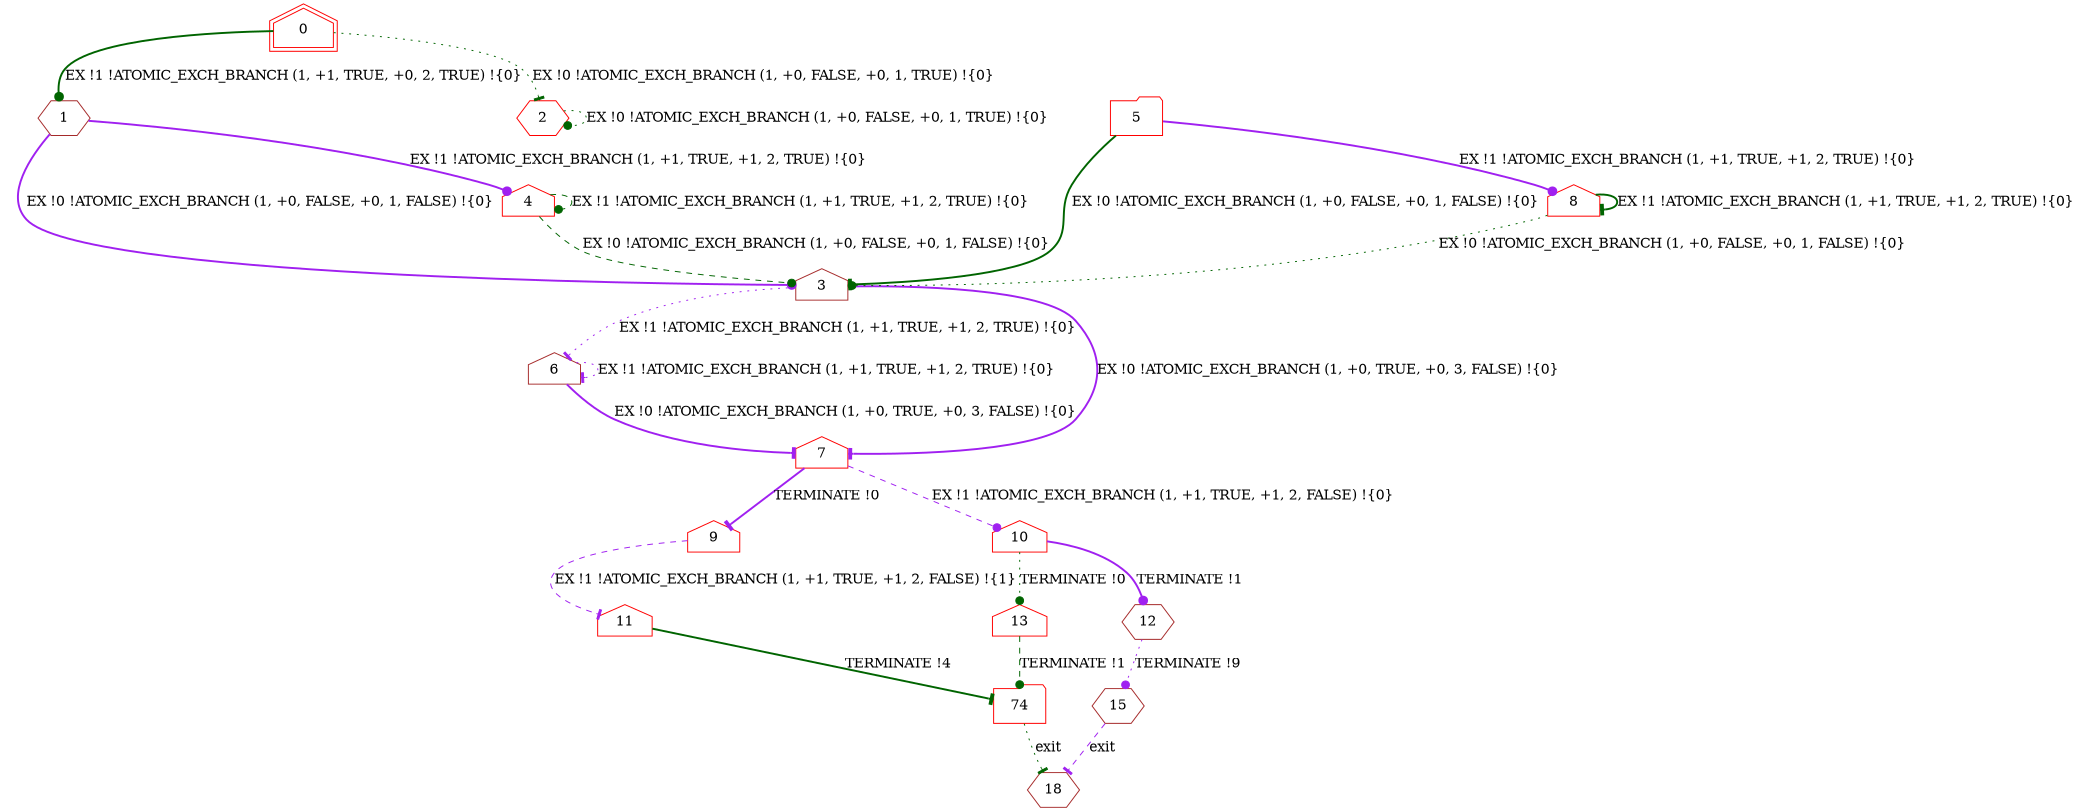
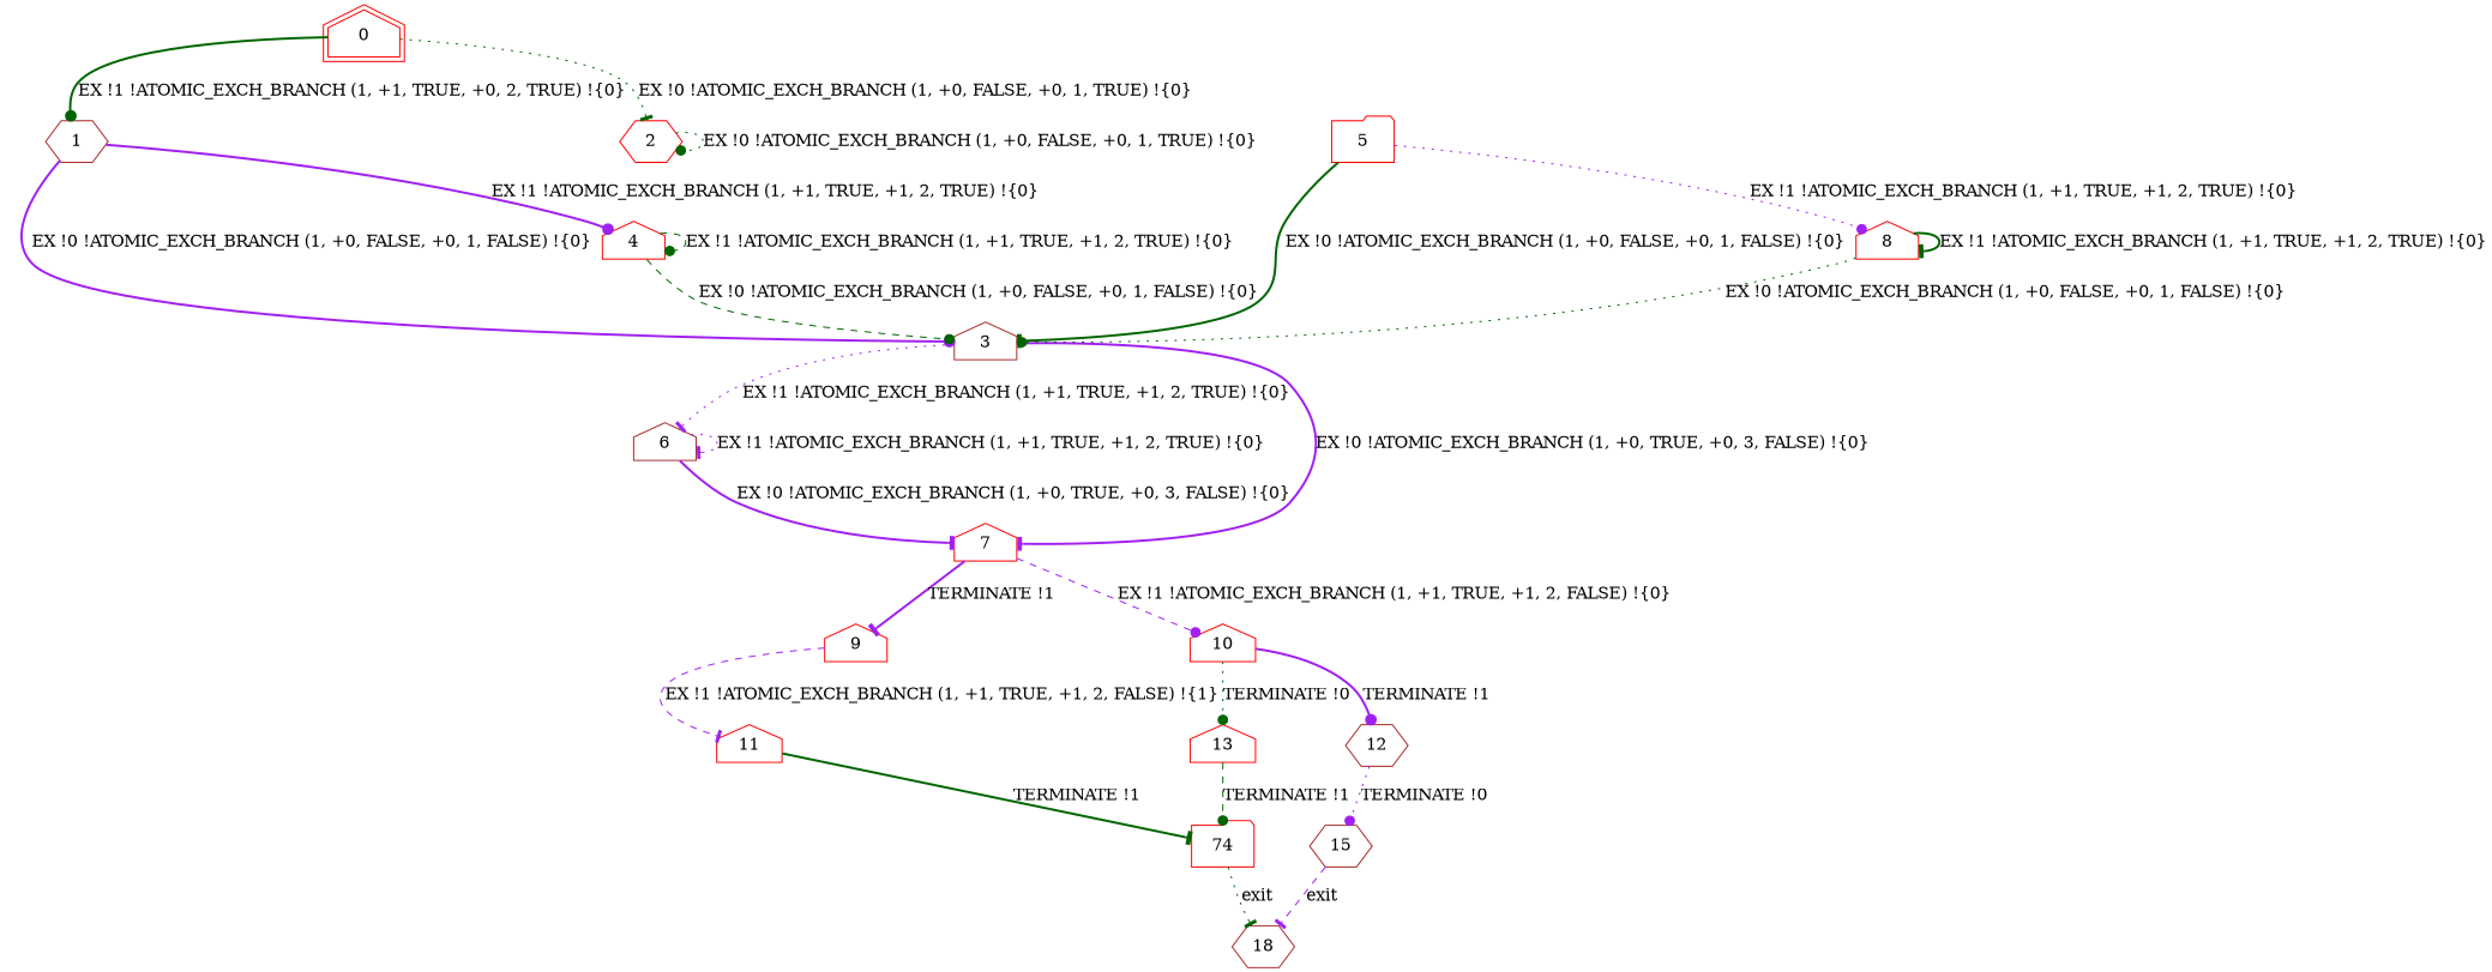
  digraph {
    node [color=red shape=house]
    edge [arrowhead=dot color=purple style=bold]
    0 [peripheries=2]
    1 [color=brown shape=hexagon]
    2 [shape=hexagon]
    3 [color=brown]
    4
    6 [color=brown]
    7
    5 [shape=folder]
    8
    9
    10
    11
    12 [color=brown shape=hexagon]
    13
    n15 [label=74 shape=folder]
    15 [color=brown shape=hexagon]
    n17 [color=brown label=18 shape=hexagon]
    0 -> 1 [color=darkgreen label="EX !1 !ATOMIC_EXCH_BRANCH (1, +1, TRUE, +0, 2, TRUE) !{0}"]
    0 -> 2 [arrowhead=tee color=darkgreen label="EX !0 !ATOMIC_EXCH_BRANCH (1, +0, FALSE, +0, 1, TRUE) !{0}" style=dotted]
    1 -> 3 [label="EX !0 !ATOMIC_EXCH_BRANCH (1, +0, FALSE, +0, 1, FALSE) !{0}"]
    1 -> 4 [label="EX !1 !ATOMIC_EXCH_BRANCH (1, +1, TRUE, +1, 2, TRUE) !{0}"]
    2 -> 2 [color=darkgreen label="EX !0 !ATOMIC_EXCH_BRANCH (1, +0, FALSE, +0, 1, TRUE) !{0}" style=dotted]
    3 -> 6 [arrowhead=tee label="EX !1 !ATOMIC_EXCH_BRANCH (1, +1, TRUE, +1, 2, TRUE) !{0}" style=dotted]
    3 -> 7 [arrowhead=tee label="EX !0 !ATOMIC_EXCH_BRANCH (1, +0, TRUE, +0, 3, FALSE) !{0}"]
    4 -> 3 [color=darkgreen label="EX !0 !ATOMIC_EXCH_BRANCH (1, +0, FALSE, +0, 1, FALSE) !{0}" style=dashed]
    4 -> 4 [color=darkgreen label="EX !1 !ATOMIC_EXCH_BRANCH (1, +1, TRUE, +1, 2, TRUE) !{0}" style=dashed]
    6 -> 6 [arrowhead=tee label="EX !1 !ATOMIC_EXCH_BRANCH (1, +1, TRUE, +1, 2, TRUE) !{0}" style=dotted]
    6 -> 7 [arrowhead=tee label="EX !0 !ATOMIC_EXCH_BRANCH (1, +0, TRUE, +0, 3, FALSE) !{0}"]
-   7 -> 9 [arrowhead=tee label="TERMINATE !0"]
+   7 -> 9 [arrowhead=tee label="TERMINATE !1"]
    7 -> 10 [label="EX !1 !ATOMIC_EXCH_BRANCH (1, +1, TRUE, +1, 2, FALSE) !{0}" style=dashed]
    5 -> 3 [arrowhead=tee color=darkgreen label="EX !0 !ATOMIC_EXCH_BRANCH (1, +0, FALSE, +0, 1, FALSE) !{0}"]
-   5 -> 8 [label="EX !1 !ATOMIC_EXCH_BRANCH (1, +1, TRUE, +1, 2, TRUE) !{0}"]
+   5 -> 8 [label="EX !1 !ATOMIC_EXCH_BRANCH (1, +1, TRUE, +1, 2, TRUE) !{0}" style=dotted]
    8 -> 3 [color=darkgreen label="EX !0 !ATOMIC_EXCH_BRANCH (1, +0, FALSE, +0, 1, FALSE) !{0}" style=dotted]
    8 -> 8 [arrowhead=tee color=darkgreen label="EX !1 !ATOMIC_EXCH_BRANCH (1, +1, TRUE, +1, 2, TRUE) !{0}"]
    9 -> 11 [arrowhead=tee label="EX !1 !ATOMIC_EXCH_BRANCH (1, +1, TRUE, +1, 2, FALSE) !{1}" style=dashed]
    10 -> 12 [label="TERMINATE !1"]
    10 -> 13 [color=darkgreen label="TERMINATE !0" style=dotted]
-   11 -> n15 [arrowhead=tee color=darkgreen label="TERMINATE !4"]
-   12 -> 15 [label="TERMINATE !9" style=dotted]
+   11 -> n15 [arrowhead=tee color=darkgreen label="TERMINATE !1"]
+   12 -> 15 [label="TERMINATE !0" style=dotted]
    13 -> n15 [color=darkgreen label="TERMINATE !1" style=dashed]
    n15 -> n17 [arrowhead=tee color=darkgreen label=exit style=dotted]
    15 -> n17 [arrowhead=tee label=exit style=dashed]
  }
